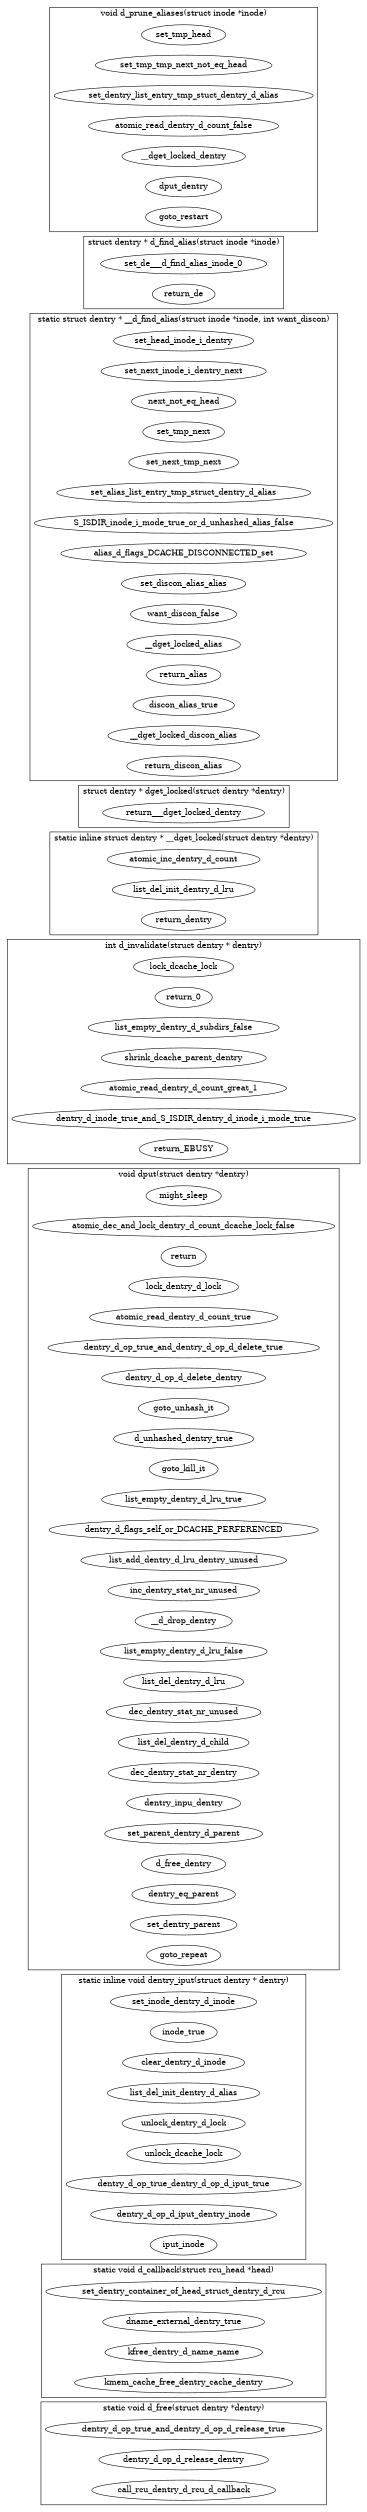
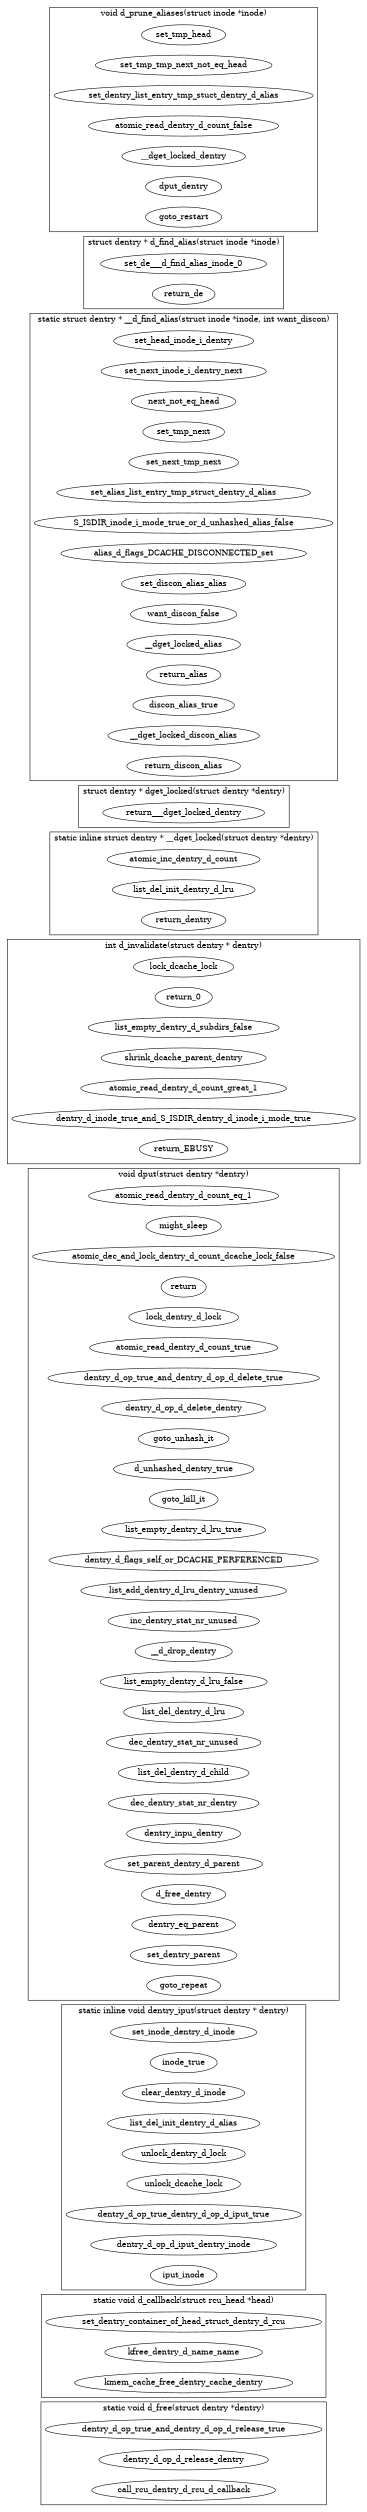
  digraph {
    rankdir=LR
    n1 [label=dentry_d_op_true_and_dentry_d_op_d_release_true]
    n2 [label=dentry_d_op_d_release_dentry]
    n3 [label=call_rcu_dentry_d_rcu_d_callback]
    n4 [label=set_dentry_container_of_head_struct_dentry_d_rcu]
-   n5 [label=dname_external_dentry_true]
    n6 [label=kfree_dentry_d_name_name]
    n7 [label=kmem_cache_free_dentry_cache_dentry]
    n8 [label=set_inode_dentry_d_inode]
    n9 [label=inode_true]
    n10 [label=clear_dentry_d_inode]
    n11 [label=list_del_init_dentry_d_alias]
    n12 [label=unlock_dentry_d_lock]
    n13 [label=unlock_dcache_lock]
    n14 [label=dentry_d_op_true_dentry_d_op_d_iput_true]
    n15 [label=dentry_d_op_d_iput_dentry_inode]
    n16 [label=iput_inode]
+   n17 [label=atomic_read_dentry_d_count_eq_1]
    n18 [label=might_sleep]
    n19 [label=atomic_dec_and_lock_dentry_d_count_dcache_lock_false]
    n20 [label=return]
    n21 [label=lock_dentry_d_lock]
    n22 [label=atomic_read_dentry_d_count_true]
    n23 [label=dentry_d_op_true_and_dentry_d_op_d_delete_true]
    n24 [label=dentry_d_op_d_delete_dentry]
    n25 [label=goto_unhash_it]
    n26 [label=d_unhashed_dentry_true]
    n27 [label=goto_kill_it]
    n28 [label=list_empty_dentry_d_lru_true]
    n29 [label=dentry_d_flags_self_or_DCACHE_PERFERENCED]
    n30 [label=list_add_dentry_d_lru_dentry_unused]
    n31 [label=inc_dentry_stat_nr_unused]
    n32 [label=__d_drop_dentry]
    n33 [label=list_empty_dentry_d_lru_false]
    n34 [label=list_del_dentry_d_lru]
    n35 [label=dec_dentry_stat_nr_unused]
    n36 [label=list_del_dentry_d_child]
    n37 [label=dec_dentry_stat_nr_dentry]
    n38 [label=dentry_inpu_dentry]
    n39 [label=set_parent_dentry_d_parent]
    n40 [label=d_free_dentry]
    n41 [label=dentry_eq_parent]
    n42 [label=set_dentry_parent]
    n43 [label=goto_repeat]
    n44 [label=lock_dcache_lock]
    n45 [label=return_0]
    n46 [label=list_empty_dentry_d_subdirs_false]
    n47 [label=shrink_dcache_parent_dentry]
    n48 [label=atomic_read_dentry_d_count_great_1]
    n49 [label=dentry_d_inode_true_and_S_ISDIR_dentry_d_inode_i_mode_true]
    n50 [label=return_EBUSY]
    n51 [label=atomic_inc_dentry_d_count]
    n52 [label=list_del_init_dentry_d_lru]
    n53 [label=return_dentry]
    n54 [label=return___dget_locked_dentry]
    n55 [label=set_head_inode_i_dentry]
    n56 [label=set_next_inode_i_dentry_next]
    n57 [label=next_not_eq_head]
    n58 [label=set_tmp_next]
    n59 [label=set_next_tmp_next]
    n60 [label=set_alias_list_entry_tmp_struct_dentry_d_alias]
    n61 [label=S_ISDIR_inode_i_mode_true_or_d_unhashed_alias_false]
    n62 [label=alias_d_flags_DCACHE_DISCONNECTED_set]
    n63 [label=set_discon_alias_alias]
    n64 [label=want_discon_false]
    n65 [label=__dget_locked_alias]
    n66 [label=return_alias]
    n67 [label=discon_alias_true]
    n68 [label=__dget_locked_discon_alias]
    n69 [label=return_discon_alias]
    n70 [label=set_de___d_find_alias_inode_0]
    n71 [label=return_de]
    n72 [label=set_tmp_head]
    n73 [label=set_tmp_tmp_next_not_eq_head]
    n74 [label=set_dentry_list_entry_tmp_stuct_dentry_d_alias]
    n75 [label=atomic_read_dentry_d_count_false]
    n76 [label=__dget_locked_dentry]
    n77 [label=dput_dentry]
    n78 [label=goto_restart]
    subgraph cluster_1 {
      label="static void d_free(struct dentry *dentry)"
      n1
      n2
      n3
    }
    subgraph cluster_2 {
      label="static void d_callback(struct rcu_head *head)"
      n4
-     n5
      n6
      n7
    }
    subgraph cluster_3 {
      label="static inline void dentry_iput(struct dentry * dentry)"
      n8
      n9
      n10
      n11
      n12
      n13
      n14
      n15
      n16
    }
    subgraph cluster_4 {
      label="void dput(struct dentry *dentry)"
+     n17
      n18
      n19
      n20
      n21
      n22
      n23
      n24
      n25
      n26
      n27
      n28
      n29
      n30
      n31
      n32
      n33
      n34
      n35
      n36
      n37
      n38
      n39
      n40
      n41
      n42
      n43
    }
    subgraph cluster_5 {
      label="int d_invalidate(struct dentry * dentry)"
      n44
      n45
      n46
      n47
      n48
      n49
      n50
    }
    subgraph cluster_6 {
      label="static inline struct dentry * __dget_locked(struct dentry *dentry)"
      n51
      n52
      n53
    }
    subgraph cluster_7 {
      label="struct dentry * dget_locked(struct dentry *dentry)"
      n54
    }
    subgraph cluster_8 {
      label="static struct dentry * __d_find_alias(struct inode *inode, int want_discon)"
      n55
      n56
      n57
      n58
      n59
      n60
      n61
      n62
      n63
      n64
      n65
      n66
      n67
      n68
      n69
    }
    subgraph cluster_9 {
      label="struct dentry * d_find_alias(struct inode *inode)"
      n70
      n71
    }
    subgraph cluster_10 {
      label="void d_prune_aliases(struct inode *inode)"
      n72
      n73
      n74
      n75
      n76
      n77
      n78
    }
  }
